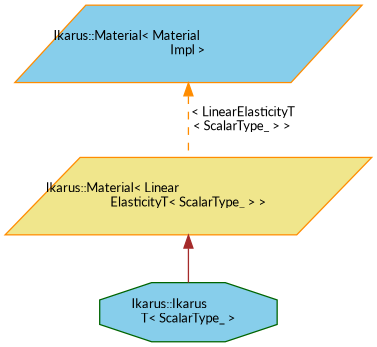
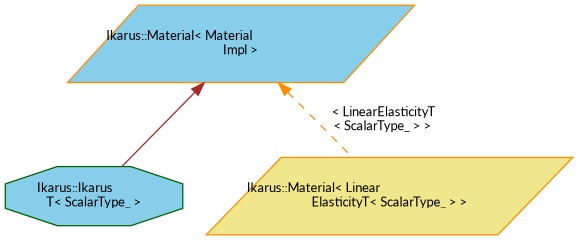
  digraph {
    fontname=Lato
    node [color=darkorange fillcolor=skyblue fontname=Lato fontsize=10 shape=parallelogram style=filled]
    edge [dir=back fontname=Lato fontsize=10 labelfontname=Helvetica labelfontsize=10]
    n1 [color=darkgreen fontcolor=black height=0.2 label="Ikarus::Ikarus\lT\< ScalarType_ \>" shape=octagon width=0.4]
    n2 [fillcolor=khaki height=0.2 label="Ikarus::Material\< Linear\lElasticityT\< ScalarType_ \> \>" width=0.4]
    n3 [height=0.2 label="Ikarus::Material\< Material\lImpl \>" width=0.4]
-   n2 -> n1 [color=brown style=solid]
+   n3 -> n1 [color=brown style=solid]
    n3 -> n2 [color=darkorange label=" \< LinearElasticityT\l\< ScalarType_ \> \>" style=dashed]
  }
